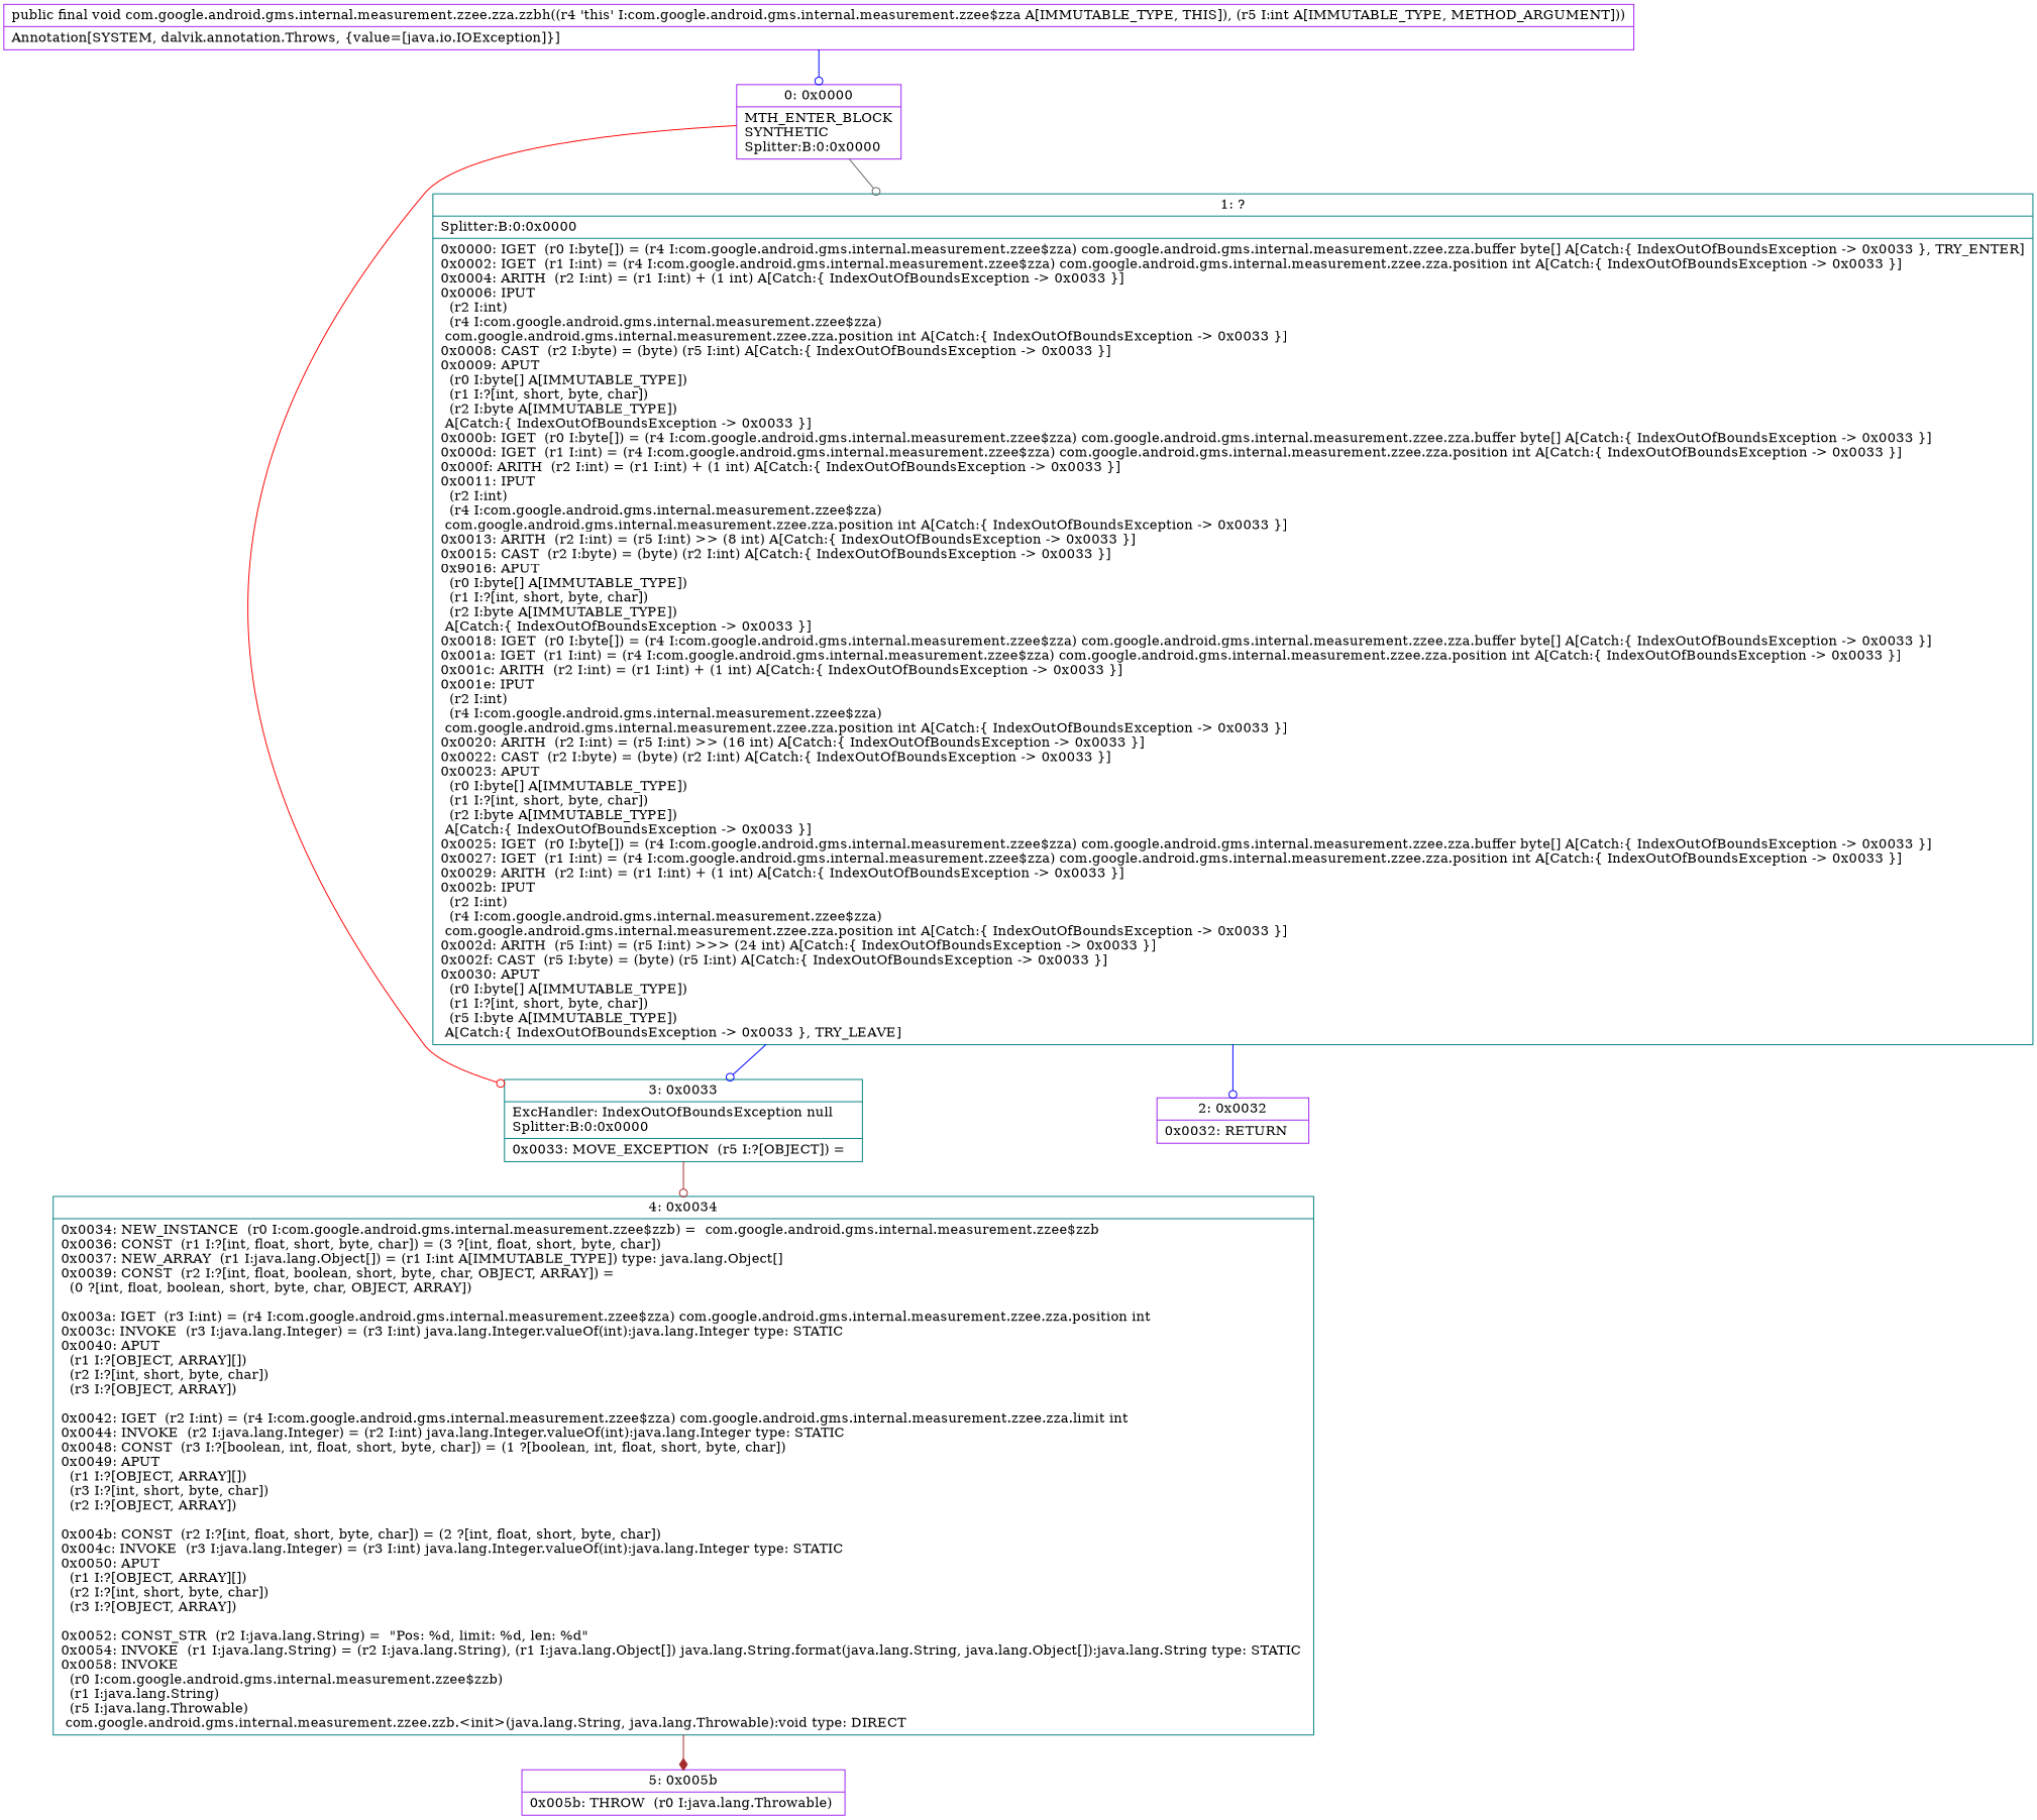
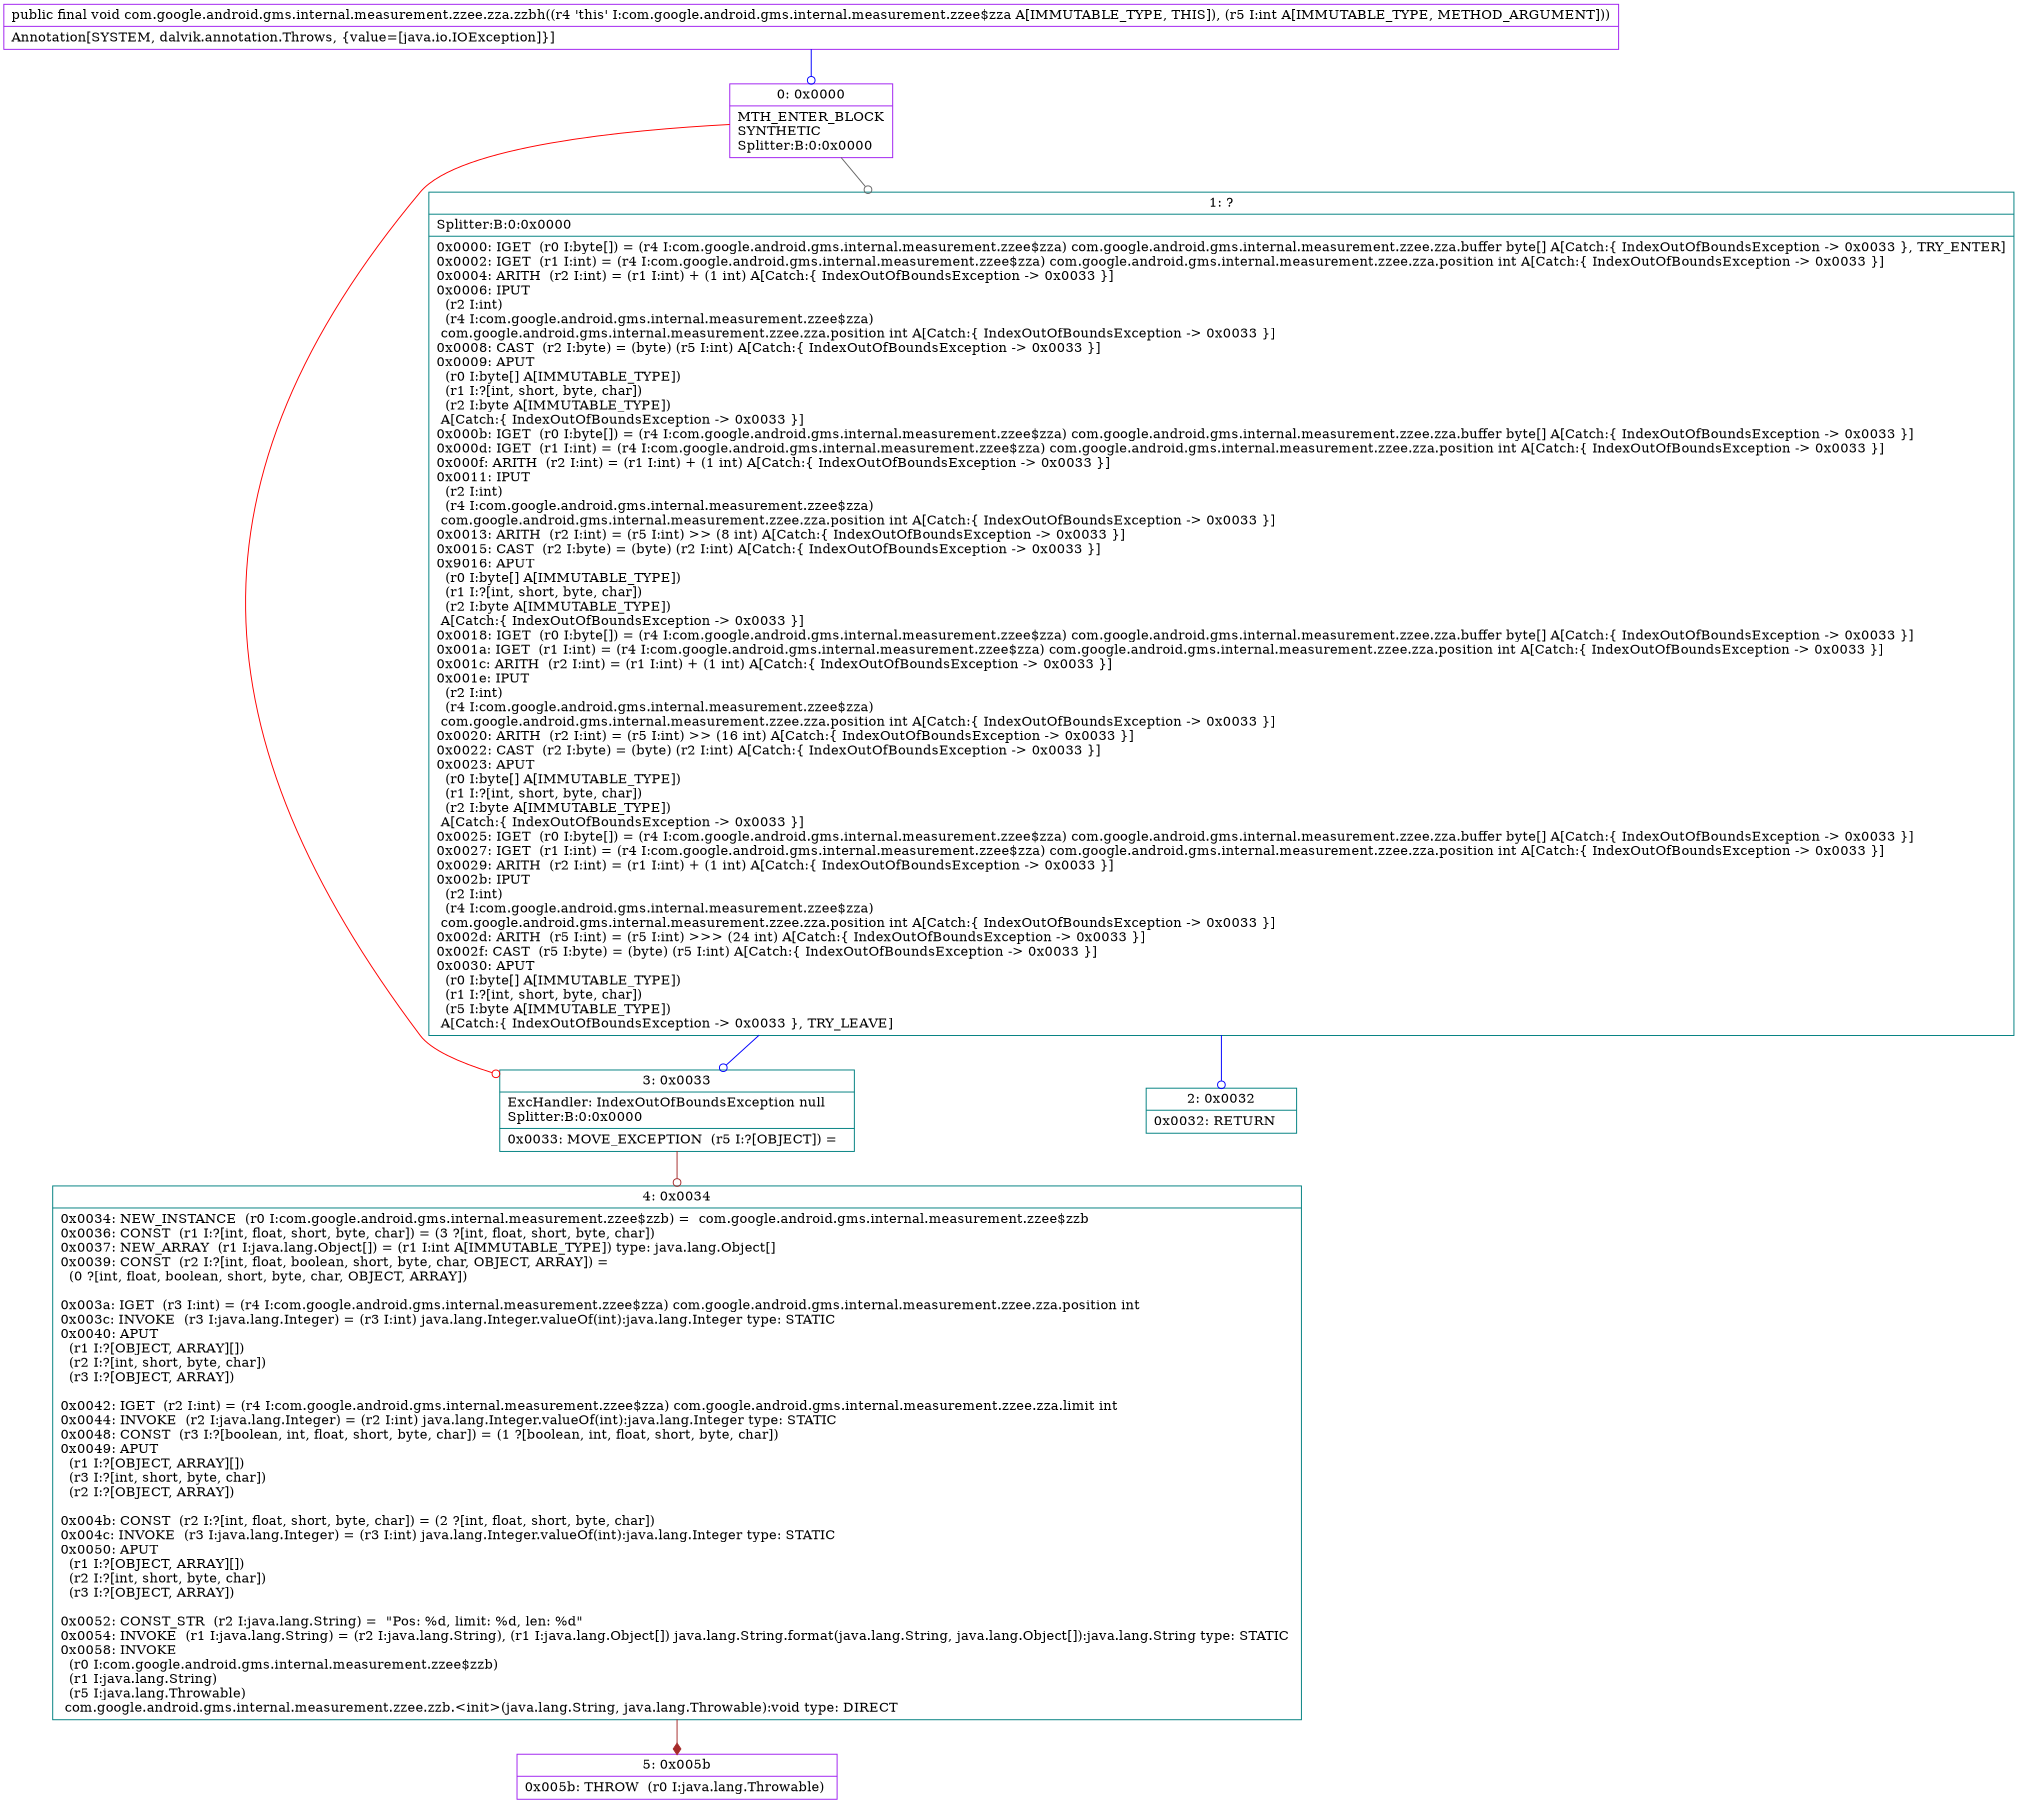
  digraph {
    node [color=purple shape=record]
    edge [arrowhead=odot color=blue]
    n1 [label="{0\:\ 0x0000|MTH_ENTER_BLOCK\lSYNTHETIC\lSplitter:B:0:0x0000\l}"]
    n2 [color=teal label="{1\:\ ?|Splitter:B:0:0x0000\l|0x0000: IGET  (r0 I:byte[]) = (r4 I:com.google.android.gms.internal.measurement.zzee$zza) com.google.android.gms.internal.measurement.zzee.zza.buffer byte[] A[Catch:\{ IndexOutOfBoundsException \-\> 0x0033 \}, TRY_ENTER]\l0x0002: IGET  (r1 I:int) = (r4 I:com.google.android.gms.internal.measurement.zzee$zza) com.google.android.gms.internal.measurement.zzee.zza.position int A[Catch:\{ IndexOutOfBoundsException \-\> 0x0033 \}]\l0x0004: ARITH  (r2 I:int) = (r1 I:int) + (1 int) A[Catch:\{ IndexOutOfBoundsException \-\> 0x0033 \}]\l0x0006: IPUT  \l  (r2 I:int)\l  (r4 I:com.google.android.gms.internal.measurement.zzee$zza)\l com.google.android.gms.internal.measurement.zzee.zza.position int A[Catch:\{ IndexOutOfBoundsException \-\> 0x0033 \}]\l0x0008: CAST  (r2 I:byte) = (byte) (r5 I:int) A[Catch:\{ IndexOutOfBoundsException \-\> 0x0033 \}]\l0x0009: APUT  \l  (r0 I:byte[] A[IMMUTABLE_TYPE])\l  (r1 I:?[int, short, byte, char])\l  (r2 I:byte A[IMMUTABLE_TYPE])\l A[Catch:\{ IndexOutOfBoundsException \-\> 0x0033 \}]\l0x000b: IGET  (r0 I:byte[]) = (r4 I:com.google.android.gms.internal.measurement.zzee$zza) com.google.android.gms.internal.measurement.zzee.zza.buffer byte[] A[Catch:\{ IndexOutOfBoundsException \-\> 0x0033 \}]\l0x000d: IGET  (r1 I:int) = (r4 I:com.google.android.gms.internal.measurement.zzee$zza) com.google.android.gms.internal.measurement.zzee.zza.position int A[Catch:\{ IndexOutOfBoundsException \-\> 0x0033 \}]\l0x000f: ARITH  (r2 I:int) = (r1 I:int) + (1 int) A[Catch:\{ IndexOutOfBoundsException \-\> 0x0033 \}]\l0x0011: IPUT  \l  (r2 I:int)\l  (r4 I:com.google.android.gms.internal.measurement.zzee$zza)\l com.google.android.gms.internal.measurement.zzee.zza.position int A[Catch:\{ IndexOutOfBoundsException \-\> 0x0033 \}]\l0x0013: ARITH  (r2 I:int) = (r5 I:int) \>\> (8 int) A[Catch:\{ IndexOutOfBoundsException \-\> 0x0033 \}]\l0x0015: CAST  (r2 I:byte) = (byte) (r2 I:int) A[Catch:\{ IndexOutOfBoundsException \-\> 0x0033 \}]\l0x9016: APUT  \l  (r0 I:byte[] A[IMMUTABLE_TYPE])\l  (r1 I:?[int, short, byte, char])\l  (r2 I:byte A[IMMUTABLE_TYPE])\l A[Catch:\{ IndexOutOfBoundsException \-\> 0x0033 \}]\l0x0018: IGET  (r0 I:byte[]) = (r4 I:com.google.android.gms.internal.measurement.zzee$zza) com.google.android.gms.internal.measurement.zzee.zza.buffer byte[] A[Catch:\{ IndexOutOfBoundsException \-\> 0x0033 \}]\l0x001a: IGET  (r1 I:int) = (r4 I:com.google.android.gms.internal.measurement.zzee$zza) com.google.android.gms.internal.measurement.zzee.zza.position int A[Catch:\{ IndexOutOfBoundsException \-\> 0x0033 \}]\l0x001c: ARITH  (r2 I:int) = (r1 I:int) + (1 int) A[Catch:\{ IndexOutOfBoundsException \-\> 0x0033 \}]\l0x001e: IPUT  \l  (r2 I:int)\l  (r4 I:com.google.android.gms.internal.measurement.zzee$zza)\l com.google.android.gms.internal.measurement.zzee.zza.position int A[Catch:\{ IndexOutOfBoundsException \-\> 0x0033 \}]\l0x0020: ARITH  (r2 I:int) = (r5 I:int) \>\> (16 int) A[Catch:\{ IndexOutOfBoundsException \-\> 0x0033 \}]\l0x0022: CAST  (r2 I:byte) = (byte) (r2 I:int) A[Catch:\{ IndexOutOfBoundsException \-\> 0x0033 \}]\l0x0023: APUT  \l  (r0 I:byte[] A[IMMUTABLE_TYPE])\l  (r1 I:?[int, short, byte, char])\l  (r2 I:byte A[IMMUTABLE_TYPE])\l A[Catch:\{ IndexOutOfBoundsException \-\> 0x0033 \}]\l0x0025: IGET  (r0 I:byte[]) = (r4 I:com.google.android.gms.internal.measurement.zzee$zza) com.google.android.gms.internal.measurement.zzee.zza.buffer byte[] A[Catch:\{ IndexOutOfBoundsException \-\> 0x0033 \}]\l0x0027: IGET  (r1 I:int) = (r4 I:com.google.android.gms.internal.measurement.zzee$zza) com.google.android.gms.internal.measurement.zzee.zza.position int A[Catch:\{ IndexOutOfBoundsException \-\> 0x0033 \}]\l0x0029: ARITH  (r2 I:int) = (r1 I:int) + (1 int) A[Catch:\{ IndexOutOfBoundsException \-\> 0x0033 \}]\l0x002b: IPUT  \l  (r2 I:int)\l  (r4 I:com.google.android.gms.internal.measurement.zzee$zza)\l com.google.android.gms.internal.measurement.zzee.zza.position int A[Catch:\{ IndexOutOfBoundsException \-\> 0x0033 \}]\l0x002d: ARITH  (r5 I:int) = (r5 I:int) \>\>\> (24 int) A[Catch:\{ IndexOutOfBoundsException \-\> 0x0033 \}]\l0x002f: CAST  (r5 I:byte) = (byte) (r5 I:int) A[Catch:\{ IndexOutOfBoundsException \-\> 0x0033 \}]\l0x0030: APUT  \l  (r0 I:byte[] A[IMMUTABLE_TYPE])\l  (r1 I:?[int, short, byte, char])\l  (r5 I:byte A[IMMUTABLE_TYPE])\l A[Catch:\{ IndexOutOfBoundsException \-\> 0x0033 \}, TRY_LEAVE]\l}"]
    n3 [color=teal label="{3\:\ 0x0033|ExcHandler: IndexOutOfBoundsException null\lSplitter:B:0:0x0000\l|0x0033: MOVE_EXCEPTION  (r5 I:?[OBJECT]) =  \l}"]
-   n4 [label="{2\:\ 0x0032|0x0032: RETURN   \l}"]
+   n4 [color=teal label="{2\:\ 0x0032|0x0032: RETURN   \l}"]
    n5 [color=teal label="{4\:\ 0x0034|0x0034: NEW_INSTANCE  (r0 I:com.google.android.gms.internal.measurement.zzee$zzb) =  com.google.android.gms.internal.measurement.zzee$zzb \l0x0036: CONST  (r1 I:?[int, float, short, byte, char]) = (3 ?[int, float, short, byte, char]) \l0x0037: NEW_ARRAY  (r1 I:java.lang.Object[]) = (r1 I:int A[IMMUTABLE_TYPE]) type: java.lang.Object[] \l0x0039: CONST  (r2 I:?[int, float, boolean, short, byte, char, OBJECT, ARRAY]) = \l  (0 ?[int, float, boolean, short, byte, char, OBJECT, ARRAY])\l \l0x003a: IGET  (r3 I:int) = (r4 I:com.google.android.gms.internal.measurement.zzee$zza) com.google.android.gms.internal.measurement.zzee.zza.position int \l0x003c: INVOKE  (r3 I:java.lang.Integer) = (r3 I:int) java.lang.Integer.valueOf(int):java.lang.Integer type: STATIC \l0x0040: APUT  \l  (r1 I:?[OBJECT, ARRAY][])\l  (r2 I:?[int, short, byte, char])\l  (r3 I:?[OBJECT, ARRAY])\l \l0x0042: IGET  (r2 I:int) = (r4 I:com.google.android.gms.internal.measurement.zzee$zza) com.google.android.gms.internal.measurement.zzee.zza.limit int \l0x0044: INVOKE  (r2 I:java.lang.Integer) = (r2 I:int) java.lang.Integer.valueOf(int):java.lang.Integer type: STATIC \l0x0048: CONST  (r3 I:?[boolean, int, float, short, byte, char]) = (1 ?[boolean, int, float, short, byte, char]) \l0x0049: APUT  \l  (r1 I:?[OBJECT, ARRAY][])\l  (r3 I:?[int, short, byte, char])\l  (r2 I:?[OBJECT, ARRAY])\l \l0x004b: CONST  (r2 I:?[int, float, short, byte, char]) = (2 ?[int, float, short, byte, char]) \l0x004c: INVOKE  (r3 I:java.lang.Integer) = (r3 I:int) java.lang.Integer.valueOf(int):java.lang.Integer type: STATIC \l0x0050: APUT  \l  (r1 I:?[OBJECT, ARRAY][])\l  (r2 I:?[int, short, byte, char])\l  (r3 I:?[OBJECT, ARRAY])\l \l0x0052: CONST_STR  (r2 I:java.lang.String) =  \"Pos: %d, limit: %d, len: %d\" \l0x0054: INVOKE  (r1 I:java.lang.String) = (r2 I:java.lang.String), (r1 I:java.lang.Object[]) java.lang.String.format(java.lang.String, java.lang.Object[]):java.lang.String type: STATIC \l0x0058: INVOKE  \l  (r0 I:com.google.android.gms.internal.measurement.zzee$zzb)\l  (r1 I:java.lang.String)\l  (r5 I:java.lang.Throwable)\l com.google.android.gms.internal.measurement.zzee.zzb.\<init\>(java.lang.String, java.lang.Throwable):void type: DIRECT \l}"]
    n6 [label="{5\:\ 0x005b|0x005b: THROW  (r0 I:java.lang.Throwable) \l}"]
    n7 [label="{public final void com.google.android.gms.internal.measurement.zzee.zza.zzbh((r4 'this' I:com.google.android.gms.internal.measurement.zzee$zza A[IMMUTABLE_TYPE, THIS]), (r5 I:int A[IMMUTABLE_TYPE, METHOD_ARGUMENT]))  | Annotation[SYSTEM, dalvik.annotation.Throws, \{value=[java.io.IOException]\}]\l}"]
    n1 -> n2 [color=gray40]
    n1 -> n3 [color=red]
    n2 -> n3
    n2 -> n4
    n3 -> n5 [color=brown]
    n5 -> n6 [arrowhead=diamond color=brown]
    n7 -> n1
  }
